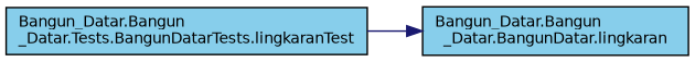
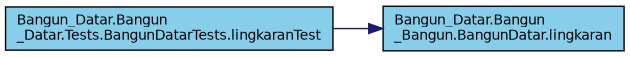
  digraph {
    rankdir=LR
    node [color=black fillcolor=skyblue fontname=Helvetica fontsize=10 shape=record style=filled]
    n1 [fontcolor=black height=0.2 label="Bangun_Datar.Bangun\l_Datar.Tests.BangunDatarTests.lingkaranTest" width=0.4]
-   n2 [height=0.2 label="Bangun_Datar.Bangun\l_Datar.BangunDatar.lingkaran" width=0.4]
+   n2 [height=0.2 label="Bangun_Datar.Bangun\l_Bangun.BangunDatar.lingkaran" width=0.4]
    n1 -> n2 [color=midnightblue fontname=Helvetica fontsize=10 labelfontname=Helvetica labelfontsize=10 style=solid]
  }
